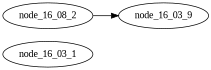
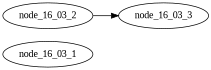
  strict digraph {
    rankdir=LR
    fontname="Liberation Serif"
    node [fontname="Liberation Serif"]
    node_16_03_1
-   node_16_03_2 [label=node_16_08_2]
-   node_16_03_3 [label=node_16_03_9]
+   node_16_03_2
+   node_16_03_3
    node_16_03_2 -> node_16_03_3 [fontname="Liberation Serif"]
  }
